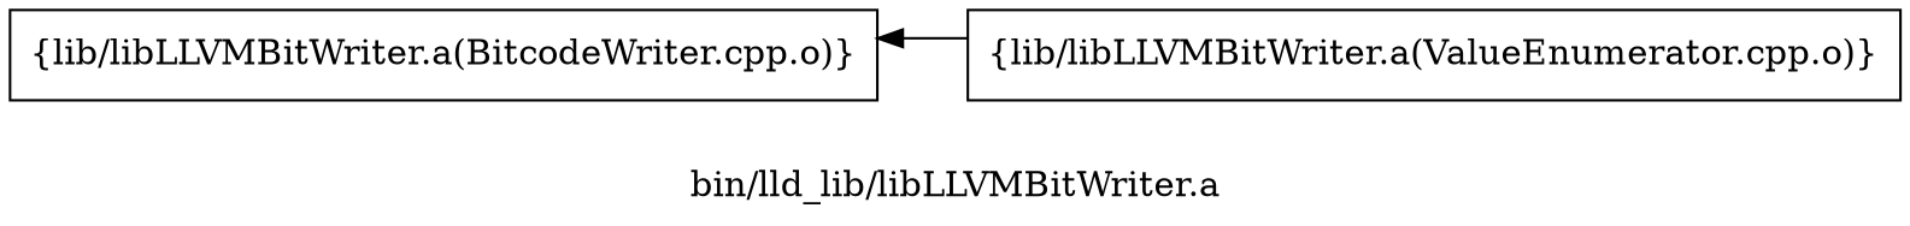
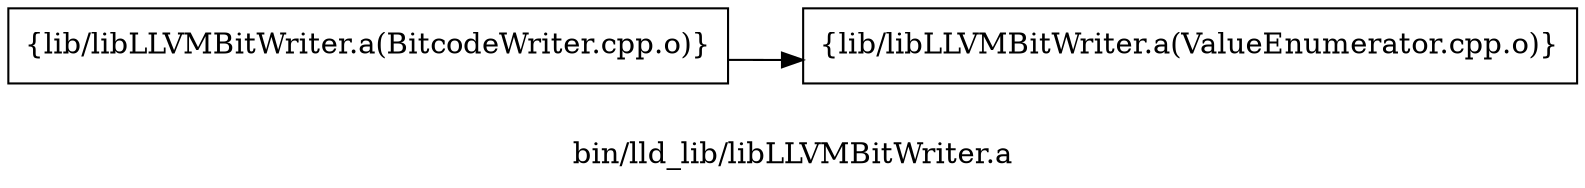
  digraph {
    label="bin/lld_lib/libLLVMBitWriter.a"
    rankdir=LR
    node [group=0 shape=box]
    n1 [label="{lib/libLLVMBitWriter.a(BitcodeWriter.cpp.o)}"]
    n2 [label="{lib/libLLVMBitWriter.a(ValueEnumerator.cpp.o)}"]
    subgraph sub_1 {
      rank=same
      n1
    }
-   n2 -> n1
+   n1 -> n2
  }
